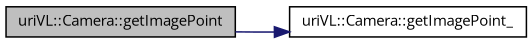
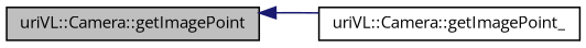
  digraph {
    rankdir=LR
    fontname="Open Sans"
    node [color=black fontname="Open Sans" fontsize=10 shape=record style=filled]
    n1 [fillcolor=grey75 fontcolor=black height=0.2 label="uriVL::Camera::getImagePoint" width=0.4]
    n2 [fillcolor=white height=0.2 label="uriVL::Camera::getImagePoint_" width=0.4]
-   n1 -> n2 [color=midnightblue fontname="Open Sans" fontsize=10 labelfontname=Helvetica labelfontsize=10 style=solid]
+   n2 -> n1 [color=midnightblue fontname="Open Sans" fontsize=10 labelfontname=Helvetica labelfontsize=10 style=solid]
  }
